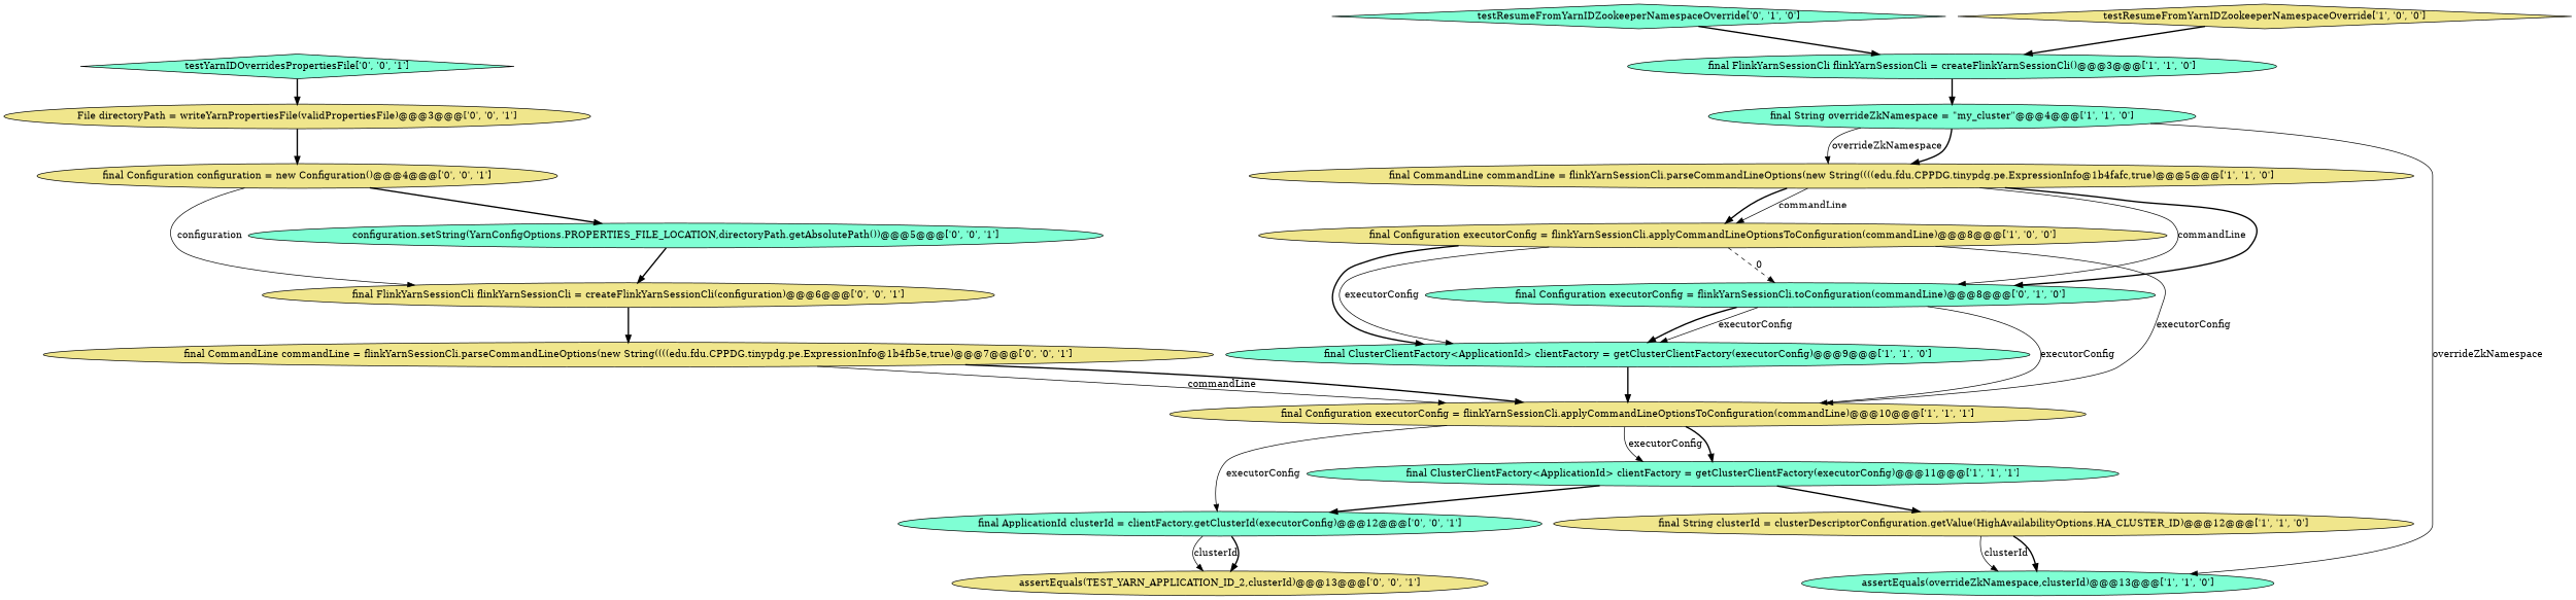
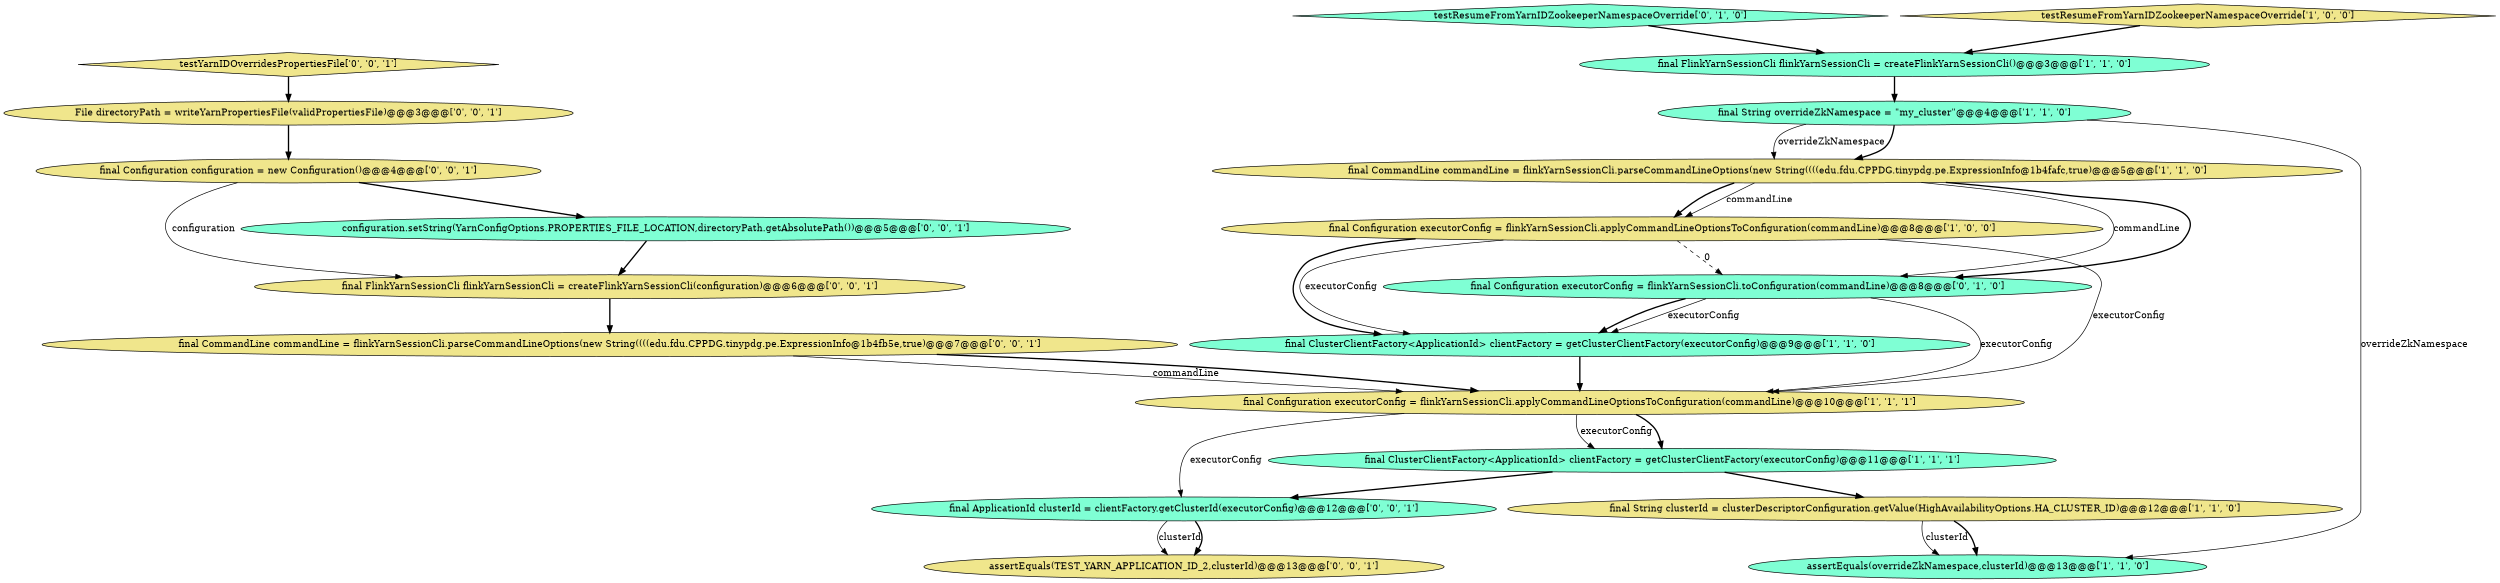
  digraph {
    node [fillcolor=khaki shape=ellipse style=filled]
    edge [style=bold]
    n1 [label="final CommandLine commandLine = flinkYarnSessionCli.parseCommandLineOptions(new String((((edu.fdu.CPPDG.tinypdg.pe.ExpressionInfo@1b4fb5e,true)@@@7@@@['0', '0', '1']"]
    n2 [label="final Configuration executorConfig = flinkYarnSessionCli.applyCommandLineOptionsToConfiguration(commandLine)@@@10@@@['1', '1', '1']"]
    n3 [fillcolor=aquamarine label="final FlinkYarnSessionCli flinkYarnSessionCli = createFlinkYarnSessionCli()@@@3@@@['1', '1', '0']"]
    n4 [fillcolor=aquamarine label="final String overrideZkNamespace = \"my_cluster\"@@@4@@@['1', '1', '0']"]
    n5 [fillcolor=aquamarine label="testResumeFromYarnIDZookeeperNamespaceOverride['0', '1', '0']" shape=diamond]
    n6 [fillcolor=aquamarine label="final ClusterClientFactory<ApplicationId> clientFactory = getClusterClientFactory(executorConfig)@@@11@@@['1', '1', '1']"]
    n7 [fillcolor=aquamarine label="final ApplicationId clusterId = clientFactory.getClusterId(executorConfig)@@@12@@@['0', '0', '1']"]
    n8 [label="final String clusterId = clusterDescriptorConfiguration.getValue(HighAvailabilityOptions.HA_CLUSTER_ID)@@@12@@@['1', '1', '0']"]
    n9 [fillcolor=aquamarine label="assertEquals(overrideZkNamespace,clusterId)@@@13@@@['1', '1', '0']"]
    n10 [label="final Configuration executorConfig = flinkYarnSessionCli.applyCommandLineOptionsToConfiguration(commandLine)@@@8@@@['1', '0', '0']"]
    n11 [fillcolor=aquamarine label="final Configuration executorConfig = flinkYarnSessionCli.toConfiguration(commandLine)@@@8@@@['0', '1', '0']"]
    n12 [fillcolor=aquamarine label="final ClusterClientFactory<ApplicationId> clientFactory = getClusterClientFactory(executorConfig)@@@9@@@['1', '1', '0']"]
    n13 [label="assertEquals(TEST_YARN_APPLICATION_ID_2,clusterId)@@@13@@@['0', '0', '1']"]
    n14 [label="testResumeFromYarnIDZookeeperNamespaceOverride['1', '0', '0']" shape=diamond]
    n15 [label="File directoryPath = writeYarnPropertiesFile(validPropertiesFile)@@@3@@@['0', '0', '1']"]
    n16 [label="final Configuration configuration = new Configuration()@@@4@@@['0', '0', '1']"]
    n17 [label="final FlinkYarnSessionCli flinkYarnSessionCli = createFlinkYarnSessionCli(configuration)@@@6@@@['0', '0', '1']"]
    n18 [fillcolor=aquamarine label="configuration.setString(YarnConfigOptions.PROPERTIES_FILE_LOCATION,directoryPath.getAbsolutePath())@@@5@@@['0', '0', '1']"]
    n19 [label="final CommandLine commandLine = flinkYarnSessionCli.parseCommandLineOptions(new String((((edu.fdu.CPPDG.tinypdg.pe.ExpressionInfo@1b4fafc,true)@@@5@@@['1', '1', '0']"]
-   n20 [fillcolor=aquamarine label="testYarnIDOverridesPropertiesFile['0', '0', '1']" shape=diamond]
+   n20 [label="testYarnIDOverridesPropertiesFile['0', '0', '1']" shape=diamond]
    n1 -> n2 [label=commandLine style=solid]
    n1 -> n2
    n2 -> n6 [label=executorConfig style=solid]
    n2 -> n6
    n2 -> n7 [label=executorConfig style=solid]
    n3 -> n4
    n4 -> n9 [label=overrideZkNamespace style=solid]
    n4 -> n19 [label=overrideZkNamespace style=solid]
    n4 -> n19
    n5 -> n3
    n6 -> n7
    n6 -> n8
    n7 -> n13 [label=clusterId style=solid]
    n7 -> n13
    n8 -> n9 [label=clusterId style=solid]
    n8 -> n9
    n10 -> n2 [label=executorConfig style=solid]
    n10 -> n11 [label=0 style=dashed]
    n10 -> n12 [label=executorConfig style=solid]
    n10 -> n12
    n11 -> n2 [label=executorConfig style=solid]
    n11 -> n12 [label=executorConfig style=solid]
    n11 -> n12
    n12 -> n2
    n14 -> n3
    n15 -> n16
    n16 -> n17 [label=configuration style=solid]
    n16 -> n18
    n17 -> n1
    n18 -> n17
    n19 -> n10
    n19 -> n10 [label=commandLine style=solid]
    n19 -> n11 [label=commandLine style=solid]
    n19 -> n11
    n20 -> n15
  }
